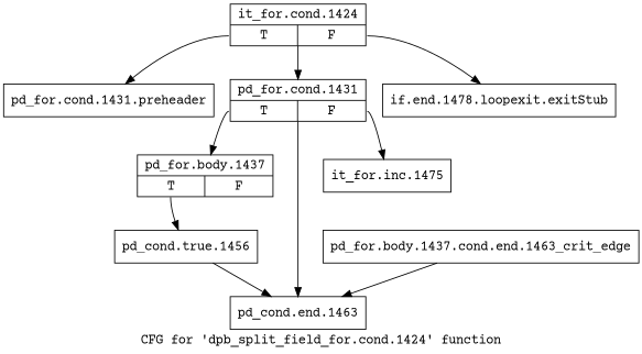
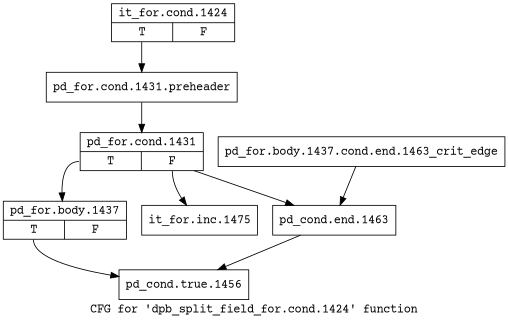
  digraph {
    fontname="Courier Prime"
    label="CFG for 'dpb_split_field_for.cond.1424' function"
    node [fontname="Courier Prime" shape=record]
    edge [fontname="Courier Prime"]
    n1 [label="{it_for.cond.1424|{<s0>T|<s1>F}}"]
-   n2 [label="{if.end.1478.loopexit.exitStub}"]
    n3 [label="{pd_for.cond.1431.preheader}"]
    n4 [label="{pd_for.cond.1431|{<s0>T|<s1>F}}"]
    n5 [label="{pd_for.body.1437|{<s0>T|<s1>F}}"]
    n6 [label="{it_for.inc.1475}"]
    n7 [label="{pd_cond.end.1463}"]
    n8 [label="{pd_cond.true.1456}"]
    n9 [label="{pd_for.body.1437.cond.end.1463_crit_edge}"]
-   n1 -> n2 [tailport=s1]
    n1 -> n3 [tailport=s0]
-   n1 -> n4
+   n3 -> n4
    n4 -> n5 [tailport=s0]
    n4 -> n6 [tailport=s1]
    n4 -> n7
    n5 -> n8 [tailport=s0]
-   n8 -> n7
+   n7 -> n8
    n9 -> n7
  }
